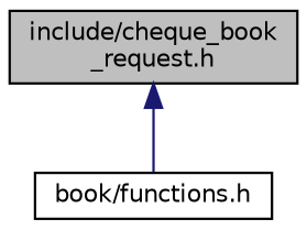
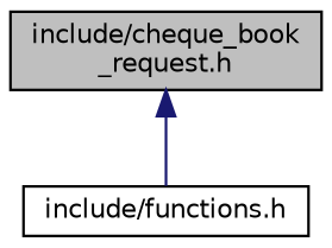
  digraph {
    node [color=black fontname=Helvetica fontsize=10 shape=record style=filled]
    n1 [fillcolor=grey75 fontcolor=black height=0.2 label="include/cheque_book\l_request.h" width=0.4]
-   n2 [fillcolor=white height=0.2 label="book/functions.h" width=0.4]
+   n2 [fillcolor=white height=0.2 label="include/functions.h" width=0.4]
    n1 -> n2 [color=midnightblue dir=back fontname=Helvetica fontsize=10 labelfontname=Helvetica labelfontsize=10 style=solid]
  }
